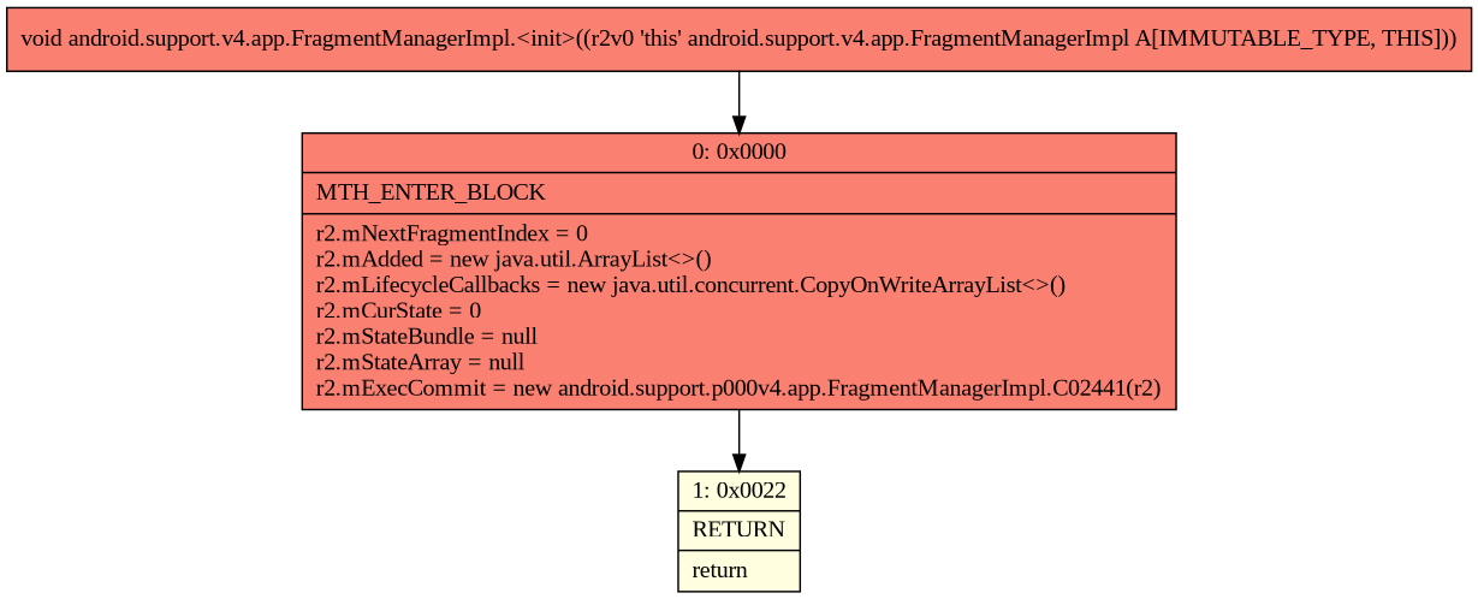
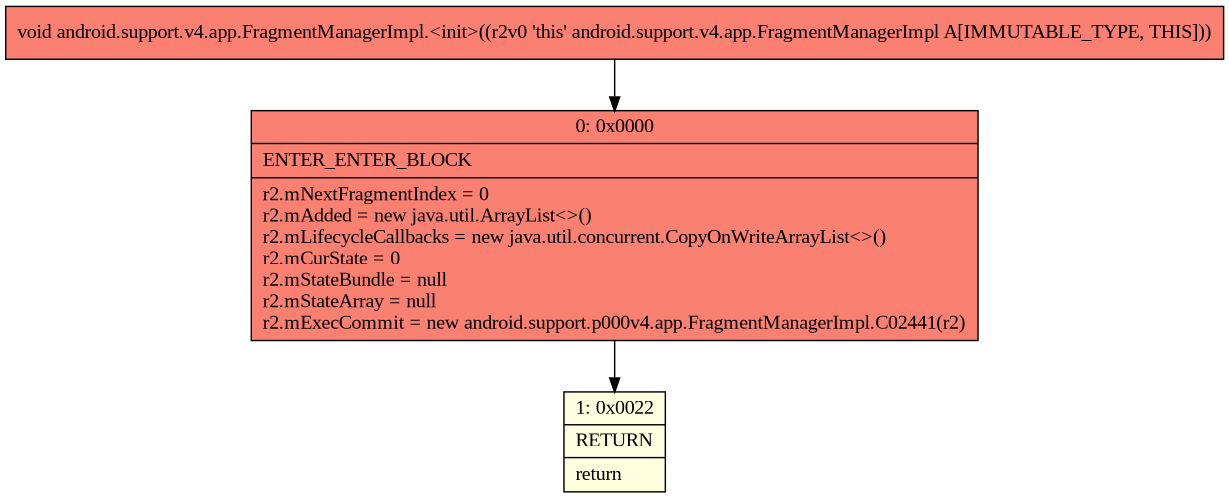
  digraph {
    fontname="Liberation Serif"
    node [shape=record style=filled fillcolor=salmon fontname="Liberation Serif"]
    edge [fontname="Liberation Serif"]
-   n1 [label="{0\:\ 0x0000|MTH_ENTER_BLOCK\l|r2.mNextFragmentIndex = 0\lr2.mAdded = new java.util.ArrayList\<\>()\lr2.mLifecycleCallbacks = new java.util.concurrent.CopyOnWriteArrayList\<\>()\lr2.mCurState = 0\lr2.mStateBundle = null\lr2.mStateArray = null\lr2.mExecCommit = new android.support.p000v4.app.FragmentManagerImpl.C02441(r2)\l}"]
+   n1 [label="{0\:\ 0x0000|ENTER_ENTER_BLOCK\l|r2.mNextFragmentIndex = 0\lr2.mAdded = new java.util.ArrayList\<\>()\lr2.mLifecycleCallbacks = new java.util.concurrent.CopyOnWriteArrayList\<\>()\lr2.mCurState = 0\lr2.mStateBundle = null\lr2.mStateArray = null\lr2.mExecCommit = new android.support.p000v4.app.FragmentManagerImpl.C02441(r2)\l}"]
    n2 [label="{1\:\ 0x0022|RETURN\l|return\l}" fillcolor=lightyellow]
    n3 [label="{void android.support.v4.app.FragmentManagerImpl.\<init\>((r2v0 'this' android.support.v4.app.FragmentManagerImpl A[IMMUTABLE_TYPE, THIS])) }"]
    n1 -> n2
    n3 -> n1
  }
